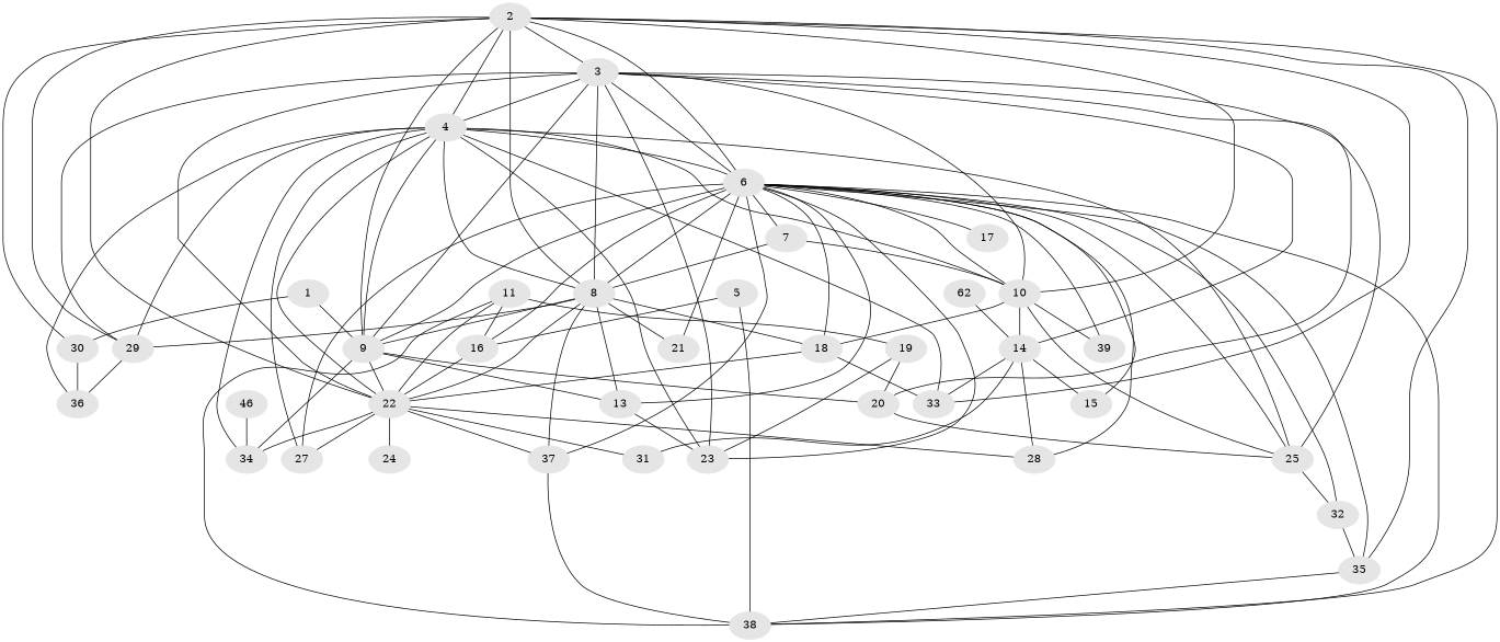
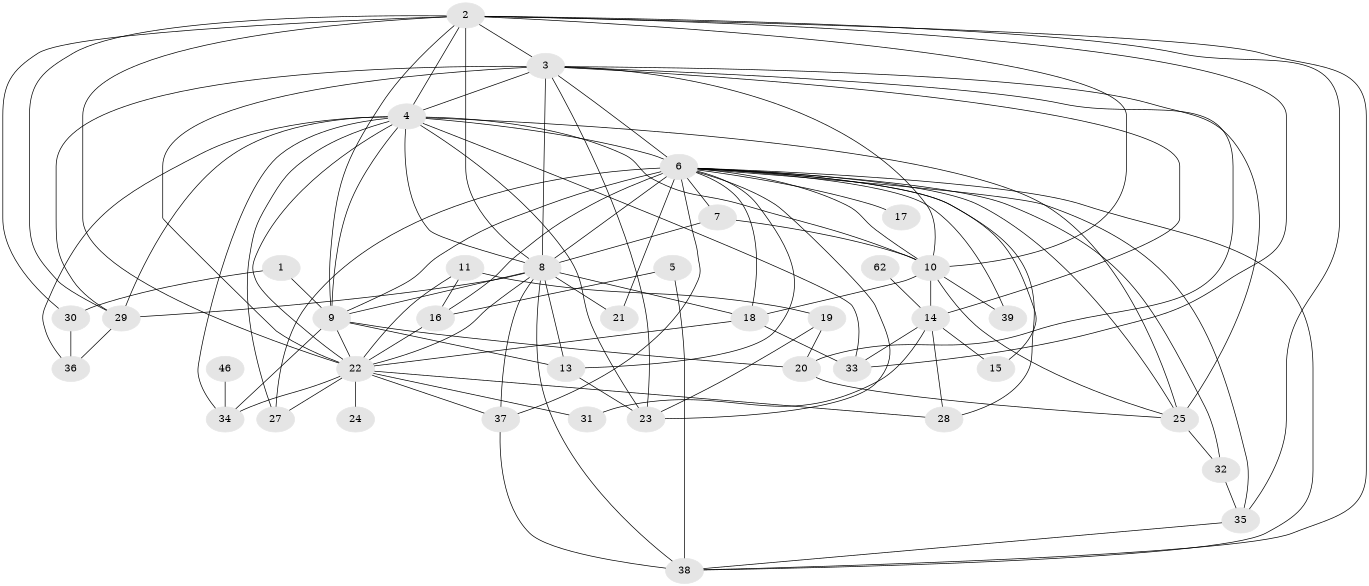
  graph {
    node [color=gray90 style=filled]
    edge [weight=1.0]
    1
    9
    30
    22
    20
    34
    13
    36
    2
    3
    4
    6
    8
    10
    29
    33
    35
    38
    14
    23
    25
    27
    16
    7
    15
    17
    18
    21
    28
    32
    37
    39
    31
    24
    5
    11
    19
    n38 [label=62]
    n39 [label=46]
    1 -- 9
    1 -- 30
    9 -- 22 [weight=2.0]
    9 -- 20
    9 -- 34
    9 -- 13 [weight=2.0]
    30 -- 36
    22 -- 34
    22 -- 27
    22 -- 28
    22 -- 37
    22 -- 31
    22 -- 24
    20 -- 25
    13 -- 23
    2 -- 9 [weight=4.0]
    2 -- 30
    2 -- 22 [weight=3.0]
    2 -- 3 [weight=3.0]
    2 -- 4 [weight=3.0]
-   2 -- 6 [weight=7.0]
    2 -- 8 [weight=5.0]
    2 -- 10
    2 -- 29
    2 -- 33
    2 -- 35
    2 -- 38
-   3 -- 9 [weight=2.0]
    3 -- 22
    3 -- 20 [weight=2.0]
    3 -- 4
    3 -- 6 [weight=2.0]
    3 -- 8 [weight=3.0]
    3 -- 10
    3 -- 29
    3 -- 14
    3 -- 23
    3 -- 25
    4 -- 9
    4 -- 22
    4 -- 34 [weight=3.0]
    4 -- 36
    4 -- 6 [weight=2.0]
    4 -- 8
    4 -- 10
    4 -- 29
    4 -- 33
    4 -- 23
    4 -- 25 [weight=2.0]
    4 -- 27 [weight=3.0]
    6 -- 9 [weight=3.0]
    6 -- 13
    6 -- 8 [weight=2.0]
    6 -- 10
    6 -- 35
    6 -- 38
    6 -- 23
    6 -- 25
    6 -- 27
    6 -- 16 [weight=2.0]
    6 -- 7
    6 -- 15
    6 -- 17
    6 -- 18
    6 -- 21 [weight=2.0]
    6 -- 28
    6 -- 32
    6 -- 37 [weight=3.0]
    6 -- 39
    8 -- 9
    8 -- 22
    8 -- 13
    8 -- 29
-   11 -- 38
+   8 -- 38
    8 -- 18 [weight=2.0]
    8 -- 21
    8 -- 37
    10 -- 14 [weight=2.0]
    10 -- 25
    10 -- 18
    10 -- 39 [weight=2.0]
    29 -- 36
    35 -- 38
    14 -- 33 [weight=2.0]
    14 -- 15
    14 -- 28
    14 -- 31
    25 -- 32
    16 -- 22 [weight=2.0]
    7 -- 8
    7 -- 10
    18 -- 22
    18 -- 33
    32 -- 35
    37 -- 38
    5 -- 38
    5 -- 16
    11 -- 22
    11 -- 16
    11 -- 19
    19 -- 20
    19 -- 23
    n38 -- 14
    n39 -- 34
  }
